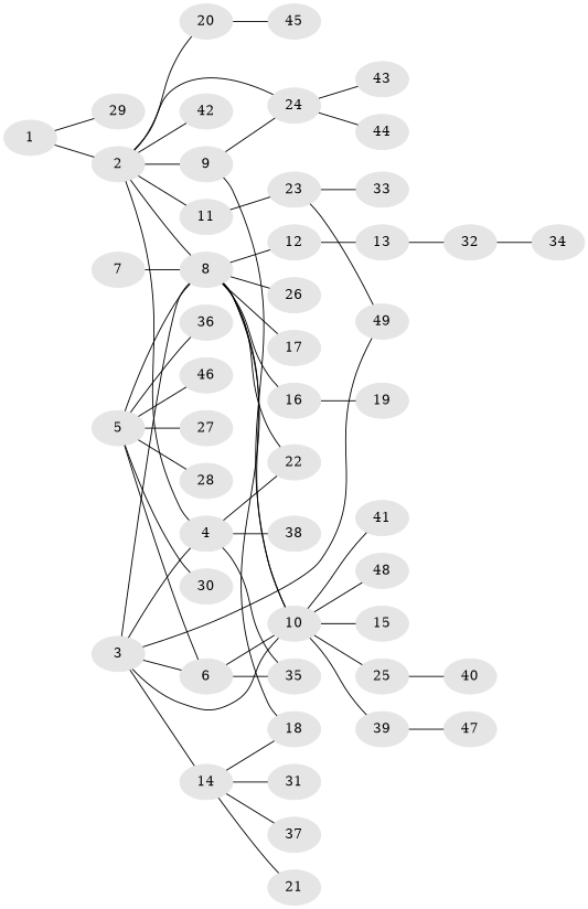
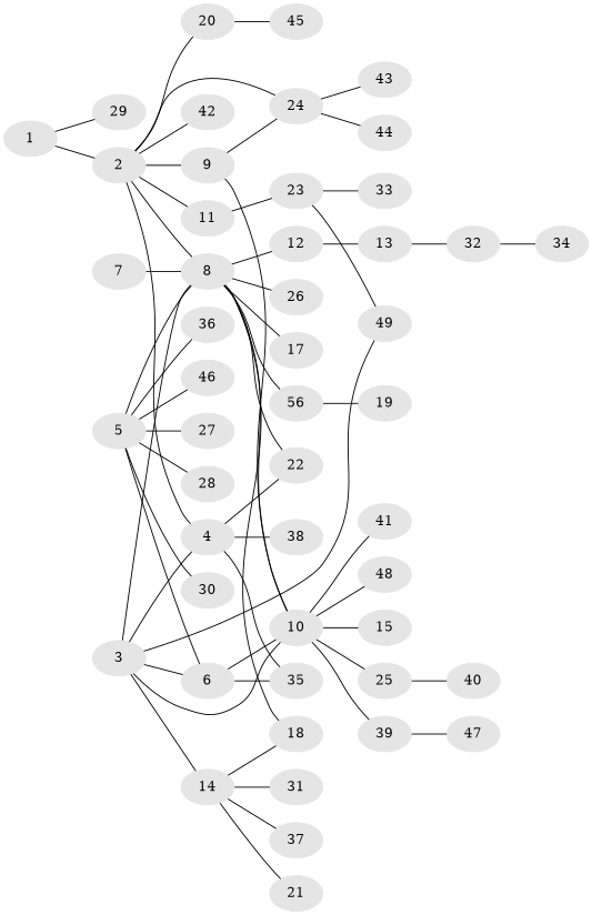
  graph {
    rankdir=LR
    node [color=gray90 style=filled]
    1
    2
    29
    4
    8
    9
    11
    20
    24
    42
    5
    6
    27
    28
    30
    36
    46
    22
    35
    38
    10
    12
-   16
+   16 [label=56]
    17
    18
    26
    23
    45
    43
    44
    3
    14
    49
    15
    25
    39
    41
    48
    21
    31
    37
    7
    13
    19
    40
    47
    33
    32
    34
    1 -- 2
    1 -- 29
    2 -- 4
    2 -- 8
    2 -- 9
    2 -- 11
    2 -- 20
    2 -- 24
    2 -- 42
    4 -- 22
    4 -- 35
    4 -- 38
    8 -- 22
    8 -- 10
    8 -- 12
    8 -- 16
    8 -- 17
    8 -- 18
    8 -- 26
    9 -- 24
    9 -- 10
    11 -- 23
    20 -- 45
    24 -- 43
    24 -- 44
    5 -- 8
    5 -- 6
    5 -- 27
    5 -- 28
    5 -- 30
    5 -- 36
    5 -- 46
    6 -- 35
    6 -- 10
    10 -- 15
    10 -- 25
    10 -- 39
    10 -- 41
    10 -- 48
    12 -- 13
    16 -- 19
    23 -- 49
    23 -- 33
    3 -- 4
    3 -- 8
    3 -- 6
    3 -- 10
    3 -- 14
    3 -- 49
    14 -- 18
    14 -- 21
    14 -- 31
    14 -- 37
    25 -- 40
    39 -- 47
    7 -- 8
    13 -- 32
    32 -- 34
  }
